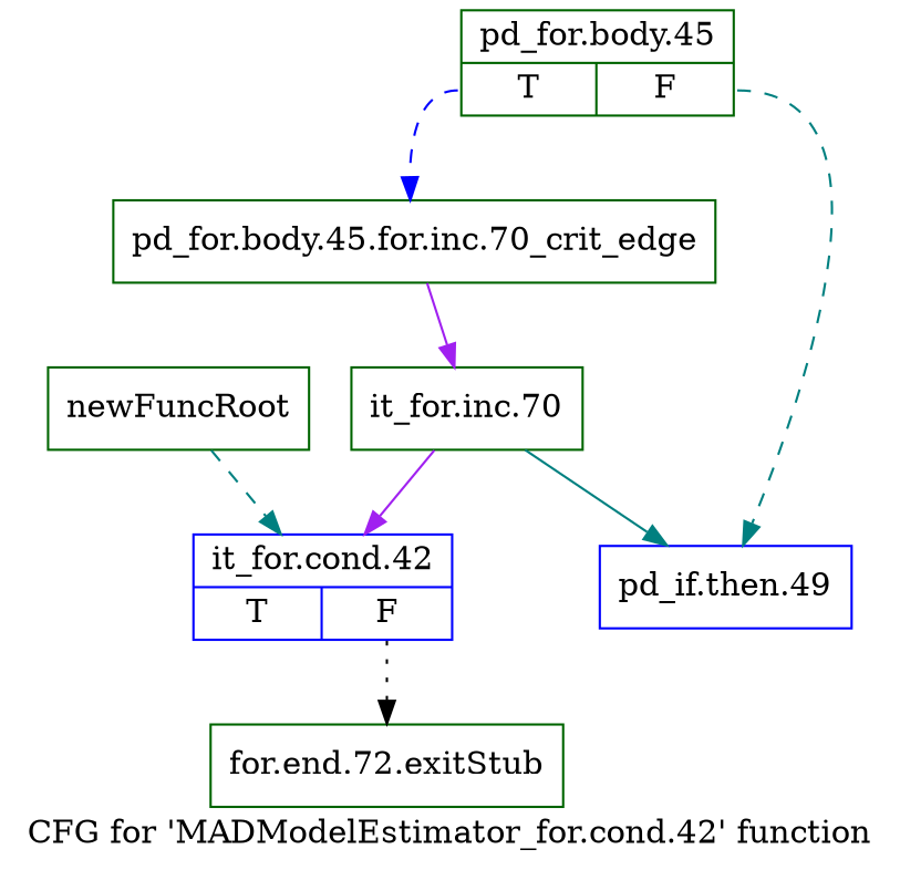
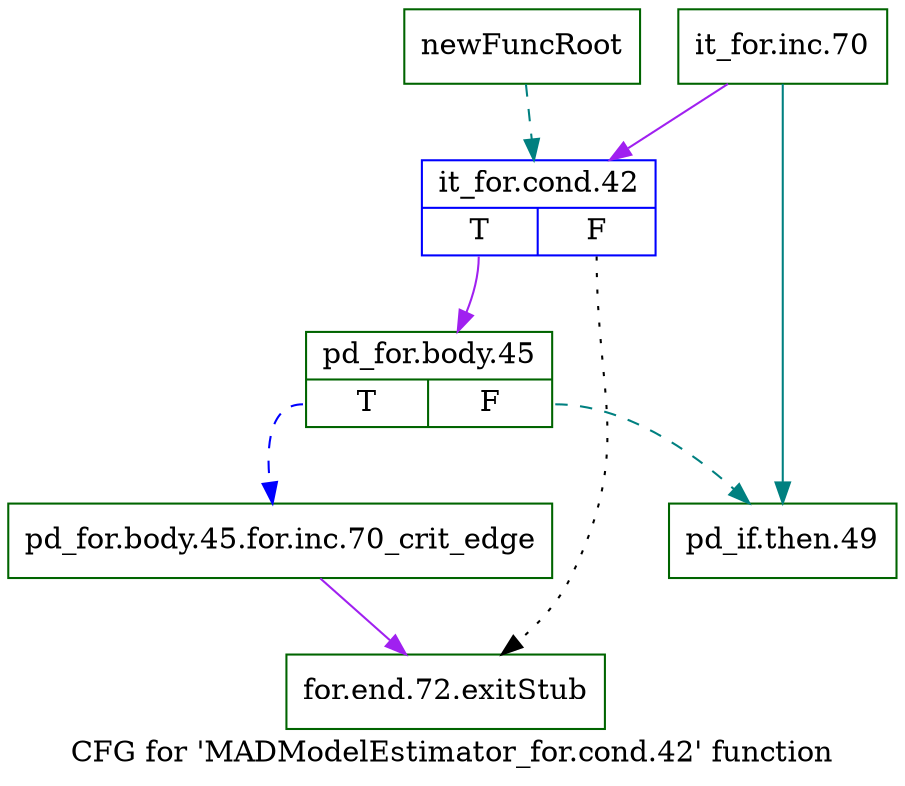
  digraph {
    label="CFG for 'MADModelEstimator_for.cond.42' function"
    node [color=darkgreen shape=record]
    edge [color=teal style=solid]
    n1 [label="{newFuncRoot}"]
    n2 [color=blue label="{it_for.cond.42|{<s0>T|<s1>F}}"]
    n3 [label="{for.end.72.exitStub}"]
    n4 [label="{pd_for.body.45|{<s0>T|<s1>F}}"]
    n5 [label="{pd_for.body.45.for.inc.70_crit_edge}"]
-   n6 [color=blue label="{pd_if.then.49}"]
+   n6 [label="{pd_if.then.49}"]
    n7 [label="{it_for.inc.70}"]
    n1 -> n2 [style=dashed]
    n2 -> n3 [color=black style=dotted tailport=s1]
+   n2 -> n4 [color=purple tailport=s0]
    n4 -> n5 [color=blue style=dashed tailport=s0]
    n4 -> n6 [style=dashed tailport=s1]
-   n5 -> n7 [color=purple]
+   n5 -> n3 [color=purple]
    n7 -> n2 [color=purple]
    n7 -> n6
  }
